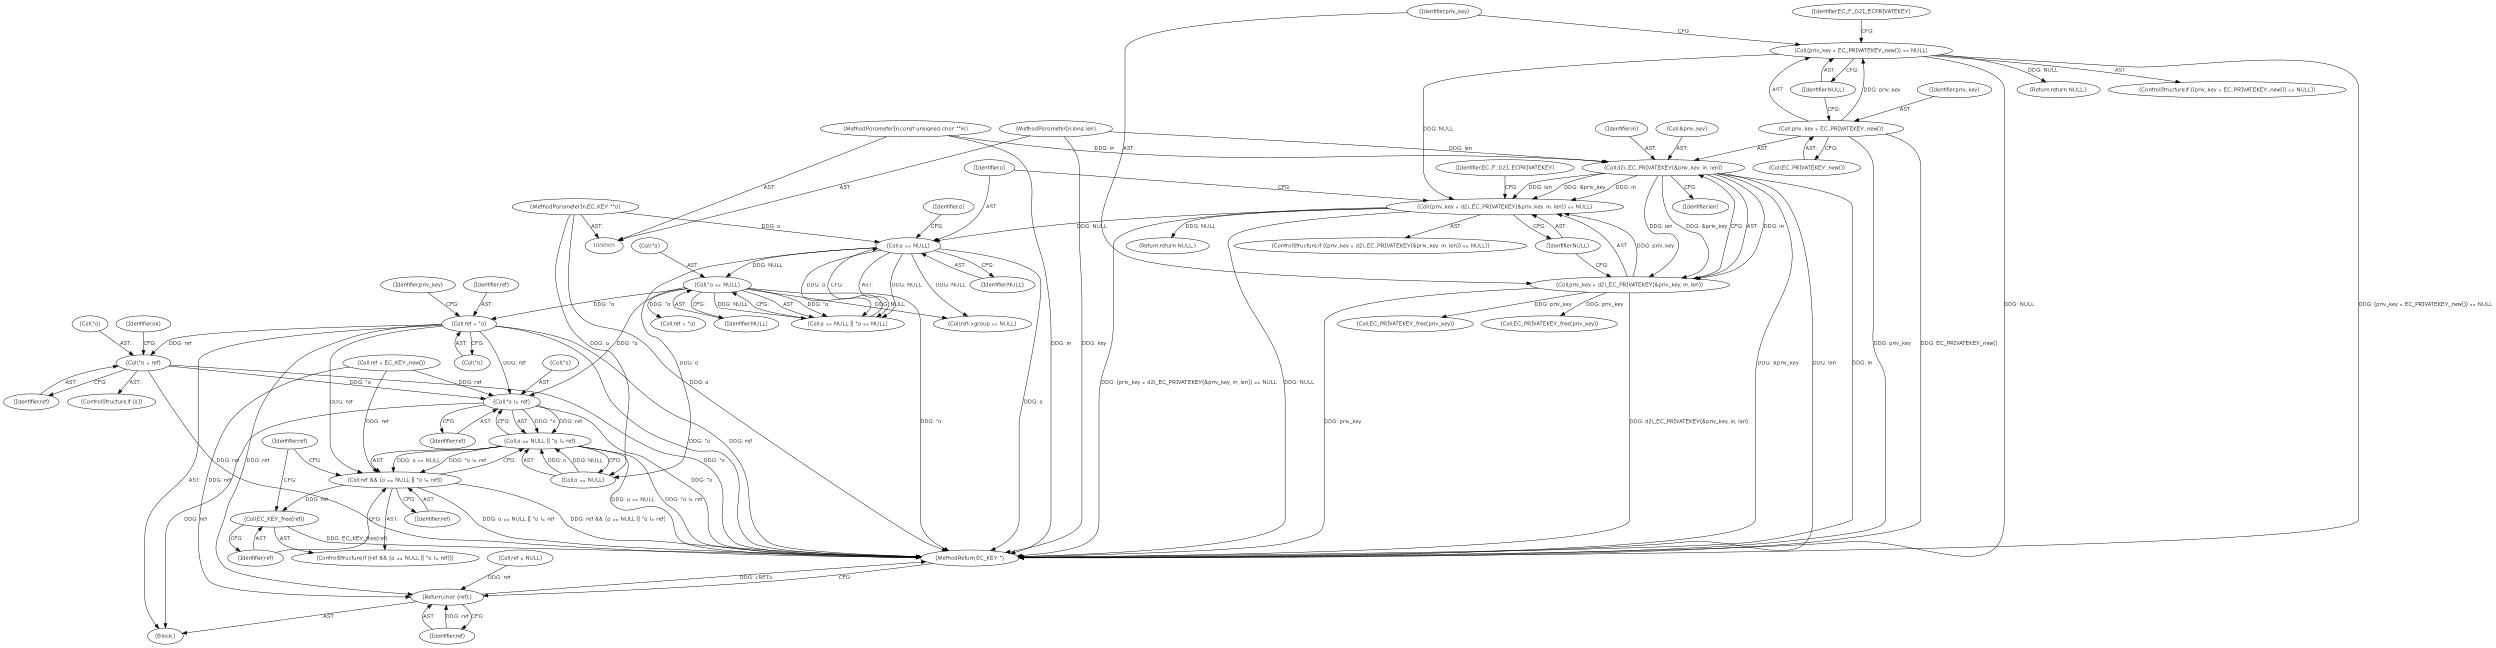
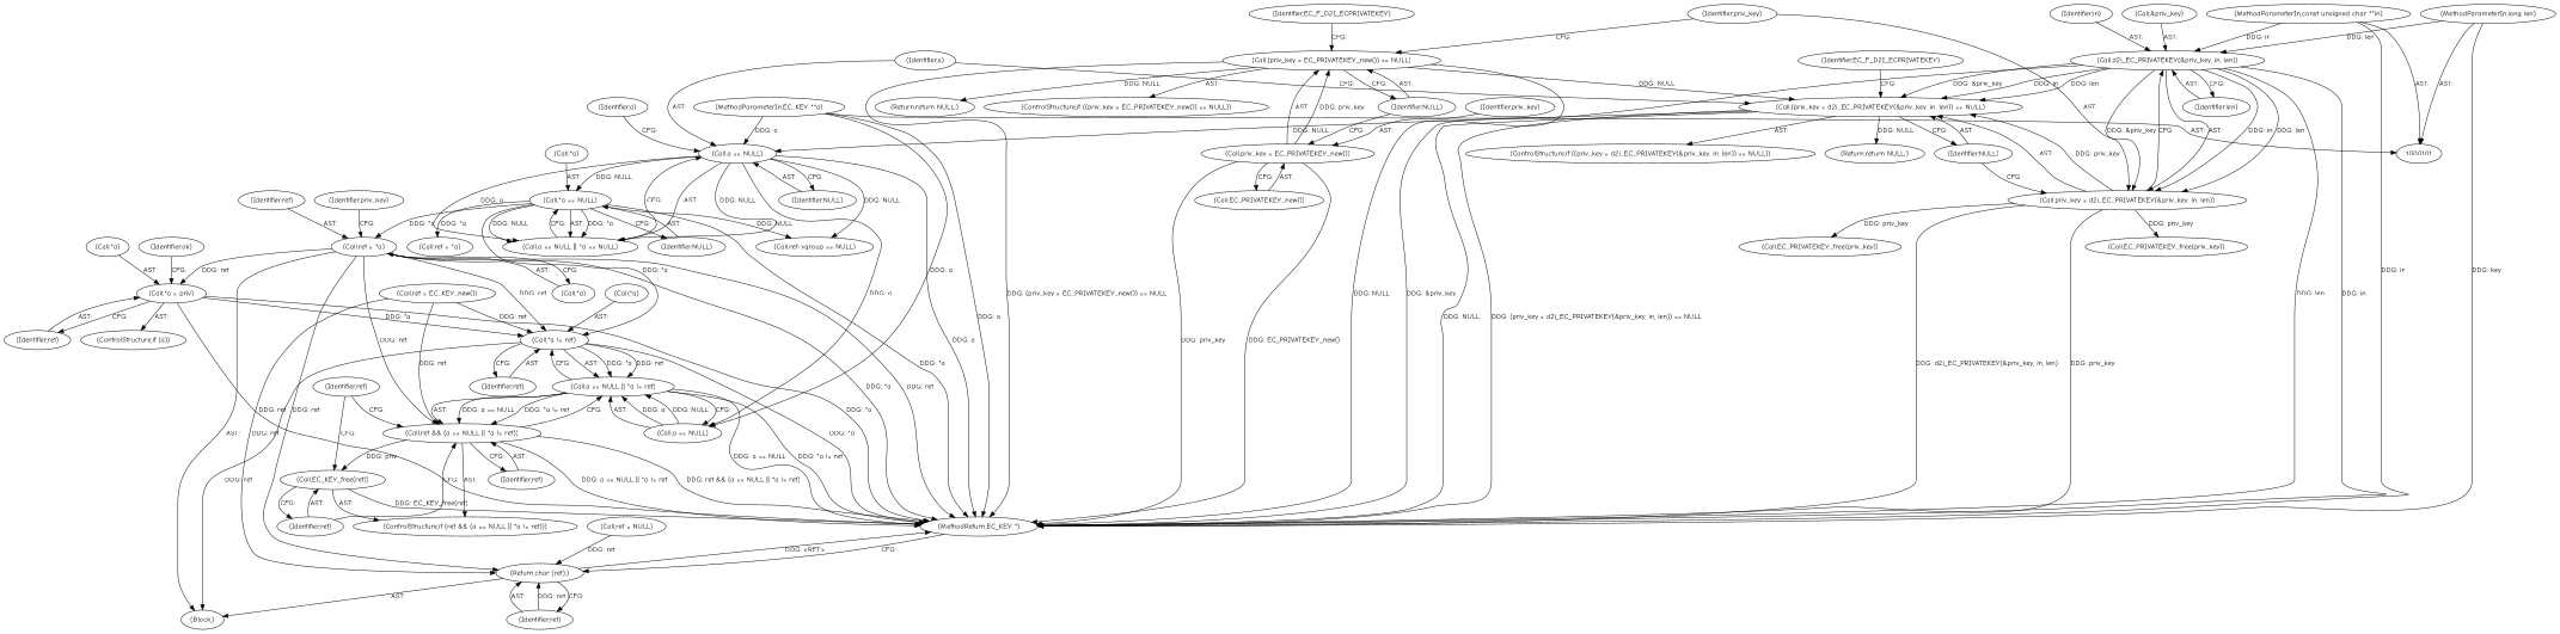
  digraph {
    fontname="Comic Neue"
    node [fontname="Comic Neue"]
    edge [fontname="Comic Neue"]
    n1 [label="(Call,ret = *a)"]
-   n2 [label="(Call,*a = ret)"]
+   n2 [label="(Call,*a = priv)"]
    n3 [label="(Call,*a != ret)"]
    n4 [label="(Call,ret && (a == NULL || *a != ret))"]
    n5 [label="(Return,char (ret);)"]
    n6 [label="(MethodReturn,EC_KEY *)"]
    n7 [label="(Block,)"]
    n8 [label="(Call,*a)"]
    n9 [label="(Identifier,ret)"]
    n10 [label="(ControlStructure,if (a))"]
    n11 [label="(Call,a == NULL || *a != ret)"]
    n12 [label="(Identifier,ret)"]
    n13 [label="(Call,EC_KEY_free(ret))"]
    n14 [label="(ControlStructure,if (ret && (a == NULL || *a != ret)))"]
    n15 [label="(Identifier,ret)"]
    n16 [label="(Identifier,ret)"]
    n17 [label="(Call,*a == NULL)"]
    n18 [label="(Identifier,NULL)"]
    n19 [label="(Call,ret->group == NULL)"]
    n20 [label="(Call,ret = *a)"]
    n21 [label="(Call,a == NULL || *a == NULL)"]
    n22 [label="(Call,a == NULL)"]
    n23 [label="(Call,a == NULL)"]
    n24 [label="(Identifier,NULL)"]
    n25 [label="(MethodParameterIn,EC_KEY **a)"]
    1000101
    n27 [label="(Call,(priv_key = d2i_EC_PRIVATEKEY(&priv_key, in, len)) == NULL)"]
    n28 [label="(ControlStructure,if ((priv_key = d2i_EC_PRIVATEKEY(&priv_key, in, len)) == NULL))"]
    n29 [label="(Return,return NULL;)"]
    n30 [label="(Identifier,NULL)"]
    n31 [label="(Call,priv_key = d2i_EC_PRIVATEKEY(&priv_key, in, len))"]
    n32 [label="(Call,d2i_EC_PRIVATEKEY(&priv_key, in, len))"]
    n33 [label="(Call,EC_PRIVATEKEY_free(priv_key))"]
    n34 [label="(Call,EC_PRIVATEKEY_free(priv_key))"]
    n35 [label="(Identifier,len)"]
    n36 [label="(MethodParameterIn,const unsigned char **in)"]
    n37 [label="(MethodParameterIn,long len)"]
    n38 [label="(Call,(priv_key = EC_PRIVATEKEY_new()) == NULL)"]
    n39 [label="(Return,return NULL;)"]
    n40 [label="(ControlStructure,if ((priv_key = EC_PRIVATEKEY_new()) == NULL))"]
    n41 [label="(Identifier,NULL)"]
    n42 [label="(Call,priv_key = EC_PRIVATEKEY_new())"]
    n43 [label="(Call,EC_PRIVATEKEY_new())"]
    n44 [label="(Identifier,ret)"]
    n45 [label="(Identifier,priv_key)"]
    n46 [label="(Identifier,in)"]
    n47 [label="(Identifier,a)"]
    n48 [label="(Identifier,EC_F_D2I_ECPRIVATEKEY)"]
    n49 [label="(Identifier,EC_F_D2I_ECPRIVATEKEY)"]
    n50 [label="(Call,*a)"]
    n51 [label="(Call,&priv_key)"]
    n52 [label="(Identifier,priv_key)"]
    n53 [label="(Identifier,ok)"]
    n54 [label="(Call,ret = NULL)"]
    n55 [label="(Identifier,ret)"]
    n56 [label="(Identifier,priv_key)"]
    n57 [label="(Call,*a)"]
    n58 [label="(Call,ret = EC_KEY_new())"]
    n59 [label="(Identifier,ret)"]
    n60 [label="(Identifier,a)"]
    n61 [label="(Call,*a)"]
    n1 -> n2 [label="DDG: ret"]
    n1 -> n3 [label="DDG: ret"]
    n1 -> n4 [label="DDG: ret"]
    n1 -> n5 [label="DDG: ret"]
    n1 -> n6 [label="DDG: *a"]
    n1 -> n6 [label="DDG: ret"]
    n1 -> n7 [label="AST: "]
    n1 -> n8 [label="CFG: "]
    n2 -> n3 [label="DDG: *a"]
    n2 -> n6 [label="DDG: *a"]
    n2 -> n6 [label="DDG: ret"]
    n2 -> n9 [label="CFG: "]
    n2 -> n10 [label="AST: "]
    n3 -> n6 [label="DDG: *a"]
    n3 -> n7 [label="DDG: ret"]
    n3 -> n11 [label="AST: "]
    n3 -> n11 [label="DDG: *a"]
    n3 -> n11 [label="DDG: ret"]
    n3 -> n12 [label="CFG: "]
    n4 -> n6 [label="DDG: a == NULL || *a != ret"]
    n4 -> n6 [label="DDG: ret && (a == NULL || *a != ret)"]
    n4 -> n11 [label="CFG: "]
-   n4 -> n13 [label="DDG: ret"]
+   n4 -> n13 [label="DDG: priv"]
    n4 -> n14 [label="AST: "]
    n4 -> n15 [label="CFG: "]
    n5 -> n6 [label="DDG: <RET>"]
    n5 -> n7 [label="AST: "]
    n5 -> n16 [label="CFG: "]
    n6 -> n5 [label="CFG: "]
    n8 -> n1 [label="AST: "]
    n9 -> n2 [label="AST: "]
    n11 -> n3 [label="CFG: "]
    n11 -> n4 [label="AST: "]
    n11 -> n4 [label="DDG: a == NULL"]
    n11 -> n4 [label="DDG: *a != ret"]
    n11 -> n6 [label="DDG: a == NULL"]
    n11 -> n6 [label="DDG: *a != ret"]
    n11 -> n23 [label="CFG: "]
    n12 -> n3 [label="AST: "]
    n13 -> n6 [label="DDG: EC_KEY_free(ret)"]
    n13 -> n14 [label="AST: "]
    n13 -> n44 [label="CFG: "]
    n15 -> n4 [label="AST: "]
    n16 -> n5 [label="AST: "]
    n16 -> n5 [label="DDG: ret"]
    n17 -> n1 [label="DDG: *a"]
    n17 -> n3 [label="DDG: *a"]
    n17 -> n6 [label="DDG: *a"]
    n17 -> n18 [label="CFG: "]
    n17 -> n19 [label="DDG: NULL"]
    n17 -> n20 [label="DDG: *a"]
    n17 -> n21 [label="AST: "]
    n17 -> n21 [label="DDG: *a"]
    n17 -> n21 [label="DDG: NULL"]
    n18 -> n17 [label="AST: "]
    n21 -> n17 [label="CFG: "]
    n21 -> n22 [label="CFG: "]
    n22 -> n6 [label="DDG: a"]
    n22 -> n17 [label="DDG: NULL"]
    n22 -> n19 [label="DDG: NULL"]
    n22 -> n21 [label="AST: "]
    n22 -> n21 [label="DDG: a"]
    n22 -> n21 [label="DDG: NULL"]
    n22 -> n23 [label="DDG: a"]
    n22 -> n24 [label="CFG: "]
    n23 -> n11 [label="AST: "]
    n23 -> n11 [label="DDG: a"]
    n23 -> n11 [label="DDG: NULL"]
    n24 -> n22 [label="AST: "]
    n25 -> n6 [label="DDG: a"]
    n25 -> n22 [label="DDG: a"]
    n25 -> n23 [label="DDG: a"]
    n25 -> 1000101 [label="AST: "]
    n27 -> n6 [label="DDG: NULL"]
    n27 -> n6 [label="DDG: (priv_key = d2i_EC_PRIVATEKEY(&priv_key, in, len)) == NULL"]
    n27 -> n22 [label="DDG: NULL"]
    n27 -> n28 [label="AST: "]
    n27 -> n29 [label="DDG: NULL"]
    n27 -> n30 [label="CFG: "]
    n30 -> n27 [label="AST: "]
    n30 -> n31 [label="CFG: "]
    n31 -> n6 [label="DDG: d2i_EC_PRIVATEKEY(&priv_key, in, len)"]
    n31 -> n6 [label="DDG: priv_key"]
    n31 -> n27 [label="AST: "]
    n31 -> n27 [label="DDG: priv_key"]
    n31 -> n32 [label="CFG: "]
    n31 -> n33 [label="DDG: priv_key"]
    n31 -> n34 [label="DDG: priv_key"]
    n32 -> n6 [label="DDG: &priv_key"]
    n32 -> n6 [label="DDG: len"]
    n32 -> n6 [label="DDG: in"]
    n32 -> n27 [label="DDG: &priv_key"]
    n32 -> n27 [label="DDG: in"]
    n32 -> n27 [label="DDG: len"]
    n32 -> n31 [label="AST: "]
    n32 -> n31 [label="DDG: &priv_key"]
    n32 -> n31 [label="DDG: in"]
    n32 -> n31 [label="DDG: len"]
    n32 -> n35 [label="CFG: "]
-   n42 -> n32 [label="AST: "]
+   n35 -> n32 [label="AST: "]
    n36 -> n6 [label="DDG: in"]
    n36 -> 1000101 [label="AST: "]
    n36 -> n32 [label="DDG: in"]
    n37 -> n6 [label="DDG: key"]
    n37 -> 1000101 [label="AST: "]
    n37 -> n32 [label="DDG: len"]
    n38 -> n6 [label="DDG: NULL"]
    n38 -> n6 [label="DDG: (priv_key = EC_PRIVATEKEY_new()) == NULL"]
    n38 -> n27 [label="DDG: NULL"]
    n38 -> n39 [label="DDG: NULL"]
    n38 -> n40 [label="AST: "]
    n38 -> n41 [label="CFG: "]
    n41 -> n38 [label="AST: "]
    n41 -> n42 [label="CFG: "]
    n42 -> n6 [label="DDG: priv_key"]
    n42 -> n6 [label="DDG: EC_PRIVATEKEY_new()"]
    n42 -> n38 [label="AST: "]
    n42 -> n38 [label="DDG: priv_key"]
    n42 -> n43 [label="CFG: "]
    n43 -> n42 [label="AST: "]
    n44 -> n4 [label="CFG: "]
    n44 -> n13 [label="AST: "]
    n45 -> n31 [label="AST: "]
    n45 -> n38 [label="CFG: "]
    n46 -> n32 [label="AST: "]
    n47 -> n22 [label="CFG: "]
    n48 -> n27 [label="CFG: "]
    n49 -> n38 [label="CFG: "]
    n50 -> n2 [label="AST: "]
    n51 -> n32 [label="AST: "]
    n52 -> n42 [label="AST: "]
    n53 -> n2 [label="CFG: "]
    n54 -> n5 [label="DDG: ret"]
    n55 -> n1 [label="AST: "]
    n56 -> n1 [label="CFG: "]
    n57 -> n17 [label="AST: "]
    n58 -> n3 [label="DDG: ret"]
    n58 -> n4 [label="DDG: ret"]
    n58 -> n5 [label="DDG: ret"]
    n59 -> n4 [label="CFG: "]
    n59 -> n13 [label="CFG: "]
    n60 -> n22 [label="AST: "]
    n60 -> n27 [label="CFG: "]
    n61 -> n3 [label="AST: "]
  }
